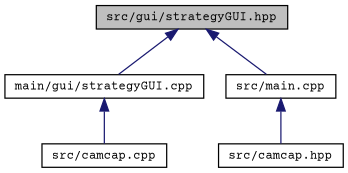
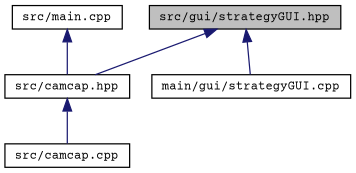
  digraph {
    fontname="Courier Prime"
    node [color=black fillcolor=white fontname="Courier Prime" fontsize=10 shape=record style=filled]
    edge [color=midnightblue dir=back fontname="Courier Prime" fontsize=10 labelfontname=Helvetica labelfontsize=10 style=solid]
    n1 [fillcolor=grey75 fontcolor=black height=0.2 label="src/gui/strategyGUI.hpp" width=0.4]
    n2 [height=0.2 label="src/camcap.hpp" width=0.4]
    n3 [height=0.2 label="main/gui/strategyGUI.cpp" width=0.4]
    n4 [height=0.2 label="src/camcap.cpp" width=0.4]
    n5 [height=0.2 label="src/main.cpp" width=0.4]
-   n1 -> n5
+   n1 -> n2
    n1 -> n3
-   n3 -> n4
+   n2 -> n4
    n5 -> n2
  }
